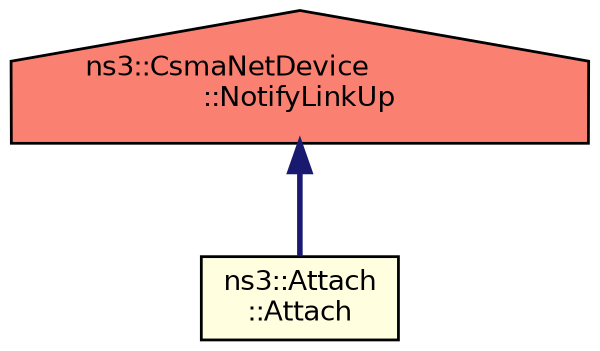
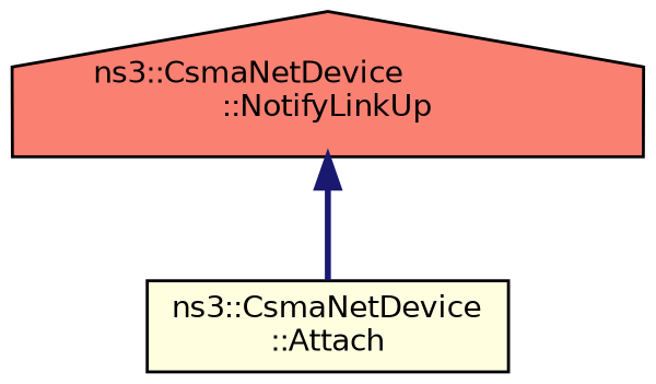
  digraph {
    rankdir=TB
    node [color=black fontname=Helvetica fontsize=10 style=filled]
    n1 [fillcolor=salmon fontcolor=black height=0.2 label="ns3::CsmaNetDevice\l::NotifyLinkUp" shape=house width=0.4]
-   n2 [fillcolor=lightyellow height=0.2 label="ns3::Attach\l::Attach" shape=box width=0.4]
+   n2 [fillcolor=lightyellow height=0.2 label="ns3::CsmaNetDevice\l::Attach" shape=box width=0.4]
    n1 -> n2 [color=midnightblue dir=back fontname=Helvetica fontsize=10 labelfontname=Helvetica labelfontsize=10 style=bold]
  }
